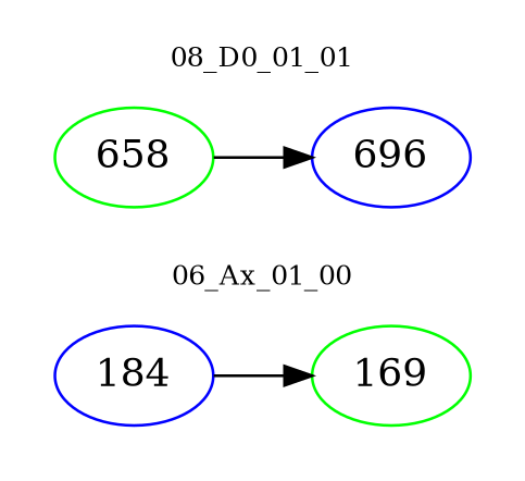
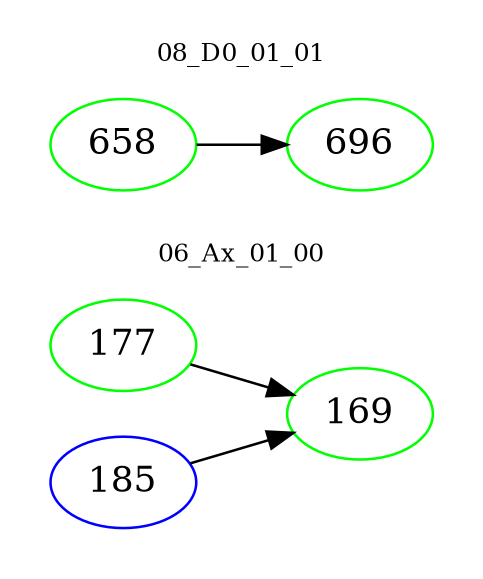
  digraph {
    rankdir=LR
    node [color=green]
    edge [color=black]
+   n1 [label=177]
    n2 [label=169]
-   n3 [color=blue label=184]
+   n3 [color=blue label=185]
    n4 [label=658]
-   n5 [color=blue label=696]
+   n5 [label=696]
    subgraph cluster_1 {
      color=white
      fontsize=10
      label="06_Ax_01_00"
+     n1
      n2
      n3
    }
    subgraph cluster_2 {
      color=white
      fontsize=10
      label="08_D0_01_01"
      n4
      n5
    }
+   n1 -> n2
    n3 -> n2
    n4 -> n5
  }
